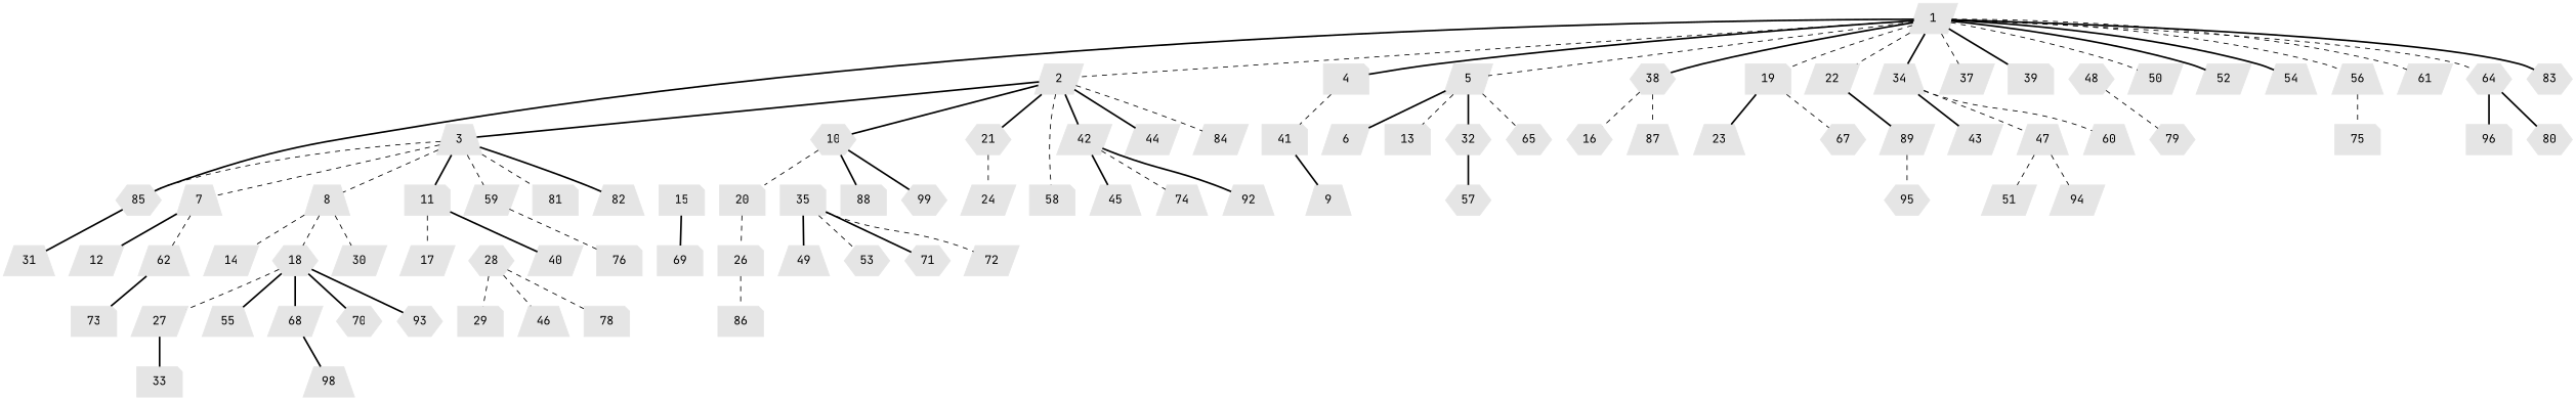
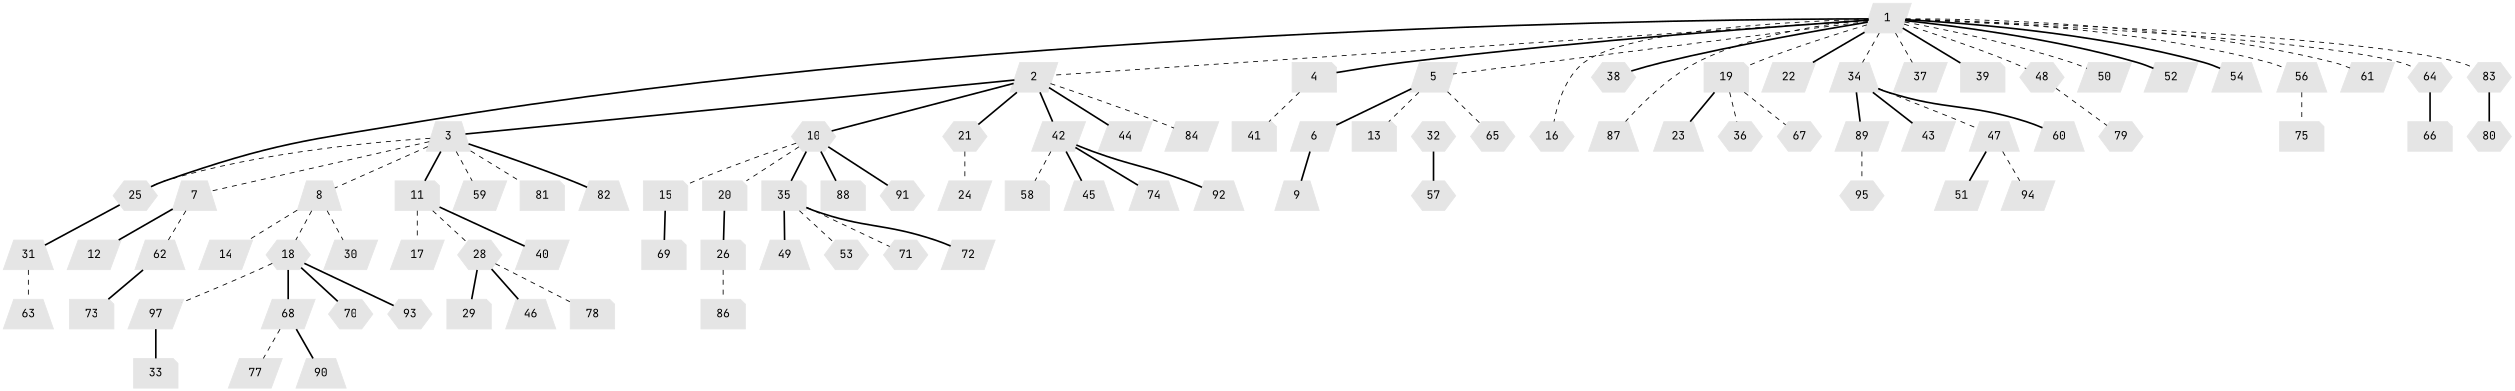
  graph {
    fontname="JetBrains Mono"
    node [color=gray90 fontname="JetBrains Mono" shape=parallelogram style=filled]
    edge [fontname="JetBrains Mono" style=dashed]
    1
    2
    4 [shape=note]
    5
    16 [shape=hexagon]
    19 [shape=note]
    22
-   25 [shape=hexagon label=85]
+   25 [shape=hexagon]
    34 [shape=trapezium]
    37
    38 [shape=hexagon]
    39 [shape=note]
    48 [shape=hexagon]
    50
    52
    54 [shape=trapezium]
    56 [shape=trapezium]
    61
    64 [shape=hexagon]
    83 [shape=hexagon]
    87 [shape=trapezium]
    3 [shape=trapezium]
    10 [shape=hexagon]
    21 [shape=hexagon]
    42
    44
    84
    41 [shape=note]
    6
    13 [shape=note]
    32 [shape=hexagon]
    65 [shape=hexagon]
    23 [shape=trapezium]
+   36 [shape=hexagon]
    67 [shape=hexagon]
    31 [shape=trapezium]
    43
    47 [shape=trapezium]
    60 [shape=trapezium]
    89
    79 [shape=hexagon]
    75 [shape=note]
-   66 [shape=note label=96]
+   66 [shape=note]
    80 [shape=hexagon]
    7 [shape=trapezium]
    8 [shape=trapezium]
    11 [shape=note]
    59
    81 [shape=note]
    82 [shape=trapezium]
    15 [shape=note]
    20 [shape=note]
    35 [shape=note]
    88 [shape=note]
-   91 [shape=hexagon label=99]
+   91 [shape=hexagon]
    24
    45 [shape=trapezium]
    58 [shape=note]
    74 [shape=trapezium]
    92 [shape=trapezium]
    12
    62 [shape=trapezium]
    14
    18 [shape=hexagon]
    30
    17
    28 [shape=hexagon]
    40
-   76 [shape=note]
    9 [shape=trapezium]
    57 [shape=hexagon]
    73 [shape=note]
-   27
-   55 [shape=trapezium]
+   27 [label=97]
    68
    70 [shape=hexagon]
    93 [shape=hexagon]
    69 [shape=note]
    26 [shape=note]
    49 [shape=trapezium]
    53 [shape=hexagon]
    71 [shape=hexagon]
    72
    29 [shape=note]
    46 [shape=trapezium]
    78 [shape=note]
    33 [shape=note]
-   90 [shape=trapezium label=98]
+   77
+   90 [shape=trapezium]
    86 [shape=note]
+   63 [shape=trapezium]
    51
    94
    95 [shape=hexagon]
    1 -- 2
    1 -- 4 [style=bold]
    1 -- 5
-   38 -- 16
+   1 -- 16
    1 -- 19
-   1 -- 22
+   1 -- 22 [style=bold]
    1 -- 25 [style=bold]
-   1 -- 34 [style=bold]
+   1 -- 34
    1 -- 37
    1 -- 38 [style=bold]
    1 -- 39 [style=bold]
+   1 -- 48
    1 -- 50
    1 -- 52 [style=bold]
    1 -- 54 [style=bold]
    1 -- 56
    1 -- 61
    1 -- 64
-   1 -- 83 [style=bold]
-   38 -- 87
+   1 -- 83
+   1 -- 87
    2 -- 3 [style=bold]
    2 -- 10 [style=bold]
    2 -- 21 [style=bold]
    2 -- 42 [style=bold]
    2 -- 44 [style=bold]
    2 -- 84
    4 -- 41
    5 -- 6 [style=bold]
    5 -- 13
-   5 -- 32 [style=bold]
    5 -- 65
    19 -- 23 [style=bold]
+   19 -- 36
    19 -- 67
    25 -- 31 [style=bold]
    34 -- 43 [style=bold]
    34 -- 47
-   34 -- 60
-   22 -- 89 [style=bold]
+   34 -- 60 [style=bold]
+   34 -- 89 [style=bold]
    48 -- 79
    56 -- 75
    64 -- 66 [style=bold]
-   64 -- 80 [style=bold]
+   83 -- 80 [style=bold]
    3 -- 25
    3 -- 7
    3 -- 8
    3 -- 11 [style=bold]
    3 -- 59
    3 -- 81
    3 -- 82 [style=bold]
+   10 -- 15
    10 -- 20
+   10 -- 35 [style=bold]
    10 -- 88 [style=bold]
    10 -- 91 [style=bold]
    21 -- 24
    42 -- 45 [style=bold]
-   2 -- 58
-   42 -- 74
+   42 -- 58
+   42 -- 74 [style=bold]
    42 -- 92 [style=bold]
-   41 -- 9 [style=bold]
+   6 -- 9 [style=bold]
    32 -- 57 [style=bold]
-   47 -- 51
+   31 -- 63
+   47 -- 51 [style=bold]
    47 -- 94
    89 -- 95
    7 -- 12 [style=bold]
    7 -- 62
    8 -- 14
    8 -- 18
    8 -- 30
    11 -- 17
+   11 -- 28
    11 -- 40 [style=bold]
-   59 -- 76
    15 -- 69 [style=bold]
-   20 -- 26
+   20 -- 26 [style=bold]
    35 -- 49 [style=bold]
    35 -- 53
-   35 -- 71 [style=bold]
-   35 -- 72
+   35 -- 71
+   35 -- 72 [style=bold]
    62 -- 73 [style=bold]
    18 -- 27
-   18 -- 55 [style=bold]
    18 -- 68 [style=bold]
    18 -- 70 [style=bold]
    18 -- 93 [style=bold]
-   28 -- 29
-   28 -- 46
+   28 -- 29 [style=bold]
+   28 -- 46 [style=bold]
    28 -- 78
    27 -- 33 [style=bold]
+   68 -- 77
    68 -- 90 [style=bold]
    26 -- 86
  }
